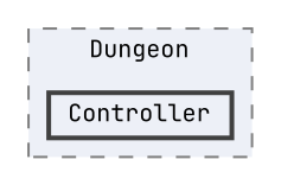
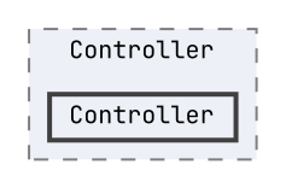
  digraph {
    compound=true
    fontname="JetBrains Mono"
    n1 [color=grey25 fillcolor="#edf0f7" fontname="JetBrains Mono" fontsize=10 height=0.2 label=Controller shape=box style="filled,bold" width=0.4]
    subgraph cluster_1 {
      bgcolor="#edf0f7"
      fontsize=10
-     label=Dungeon
+     label=Controller
      pencolor=grey50
      style="filled,dashed"
      n1
    }
  }
